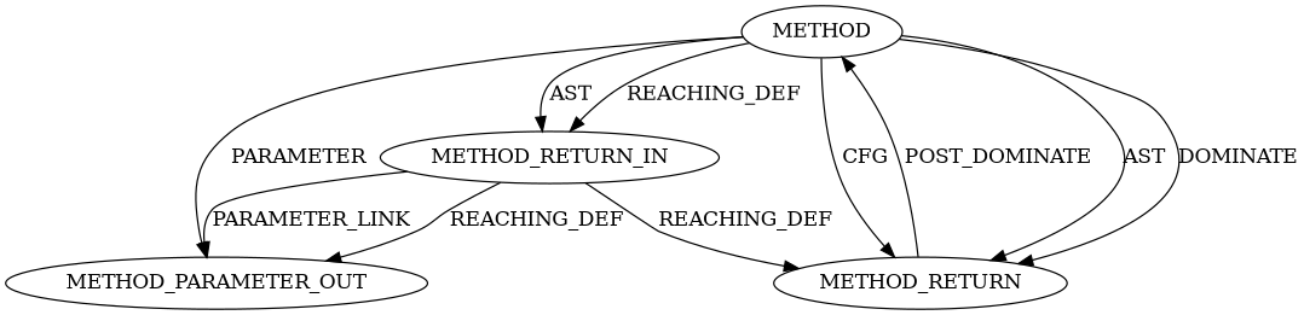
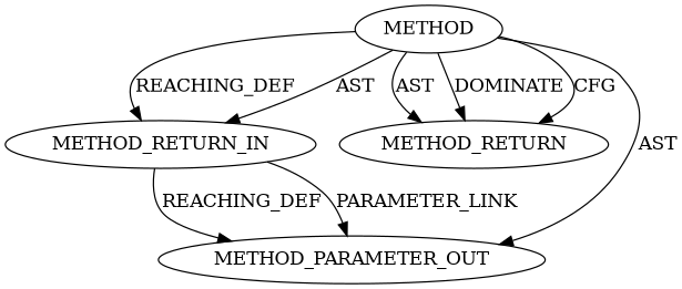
  digraph {
    node [CODE=p1 NAME=p1 ORDER=1 EVALUATION_STRATEGY=BY_VALUE TYPE_FULL_NAME=ANY]
    n1 [AST_PARENT_FULL_NAME="<global>" AST_PARENT_TYPE=NAMESPACE_BLOCK CODE="<empty>" FILENAME="<empty>" FULL_NAME="<operator>.addressOf" IS_EXTERNAL=true NAME="<operator>.addressOf" ORDER=0 label=METHOD EVALUATION_STRATEGY="" TYPE_FULL_NAME=""]
    n2 [INDEX=1 IS_VARIADIC=false label=METHOD_RETURN_IN]
    n3 [CODE=RET ORDER=2 label=METHOD_RETURN NAME=""]
    n4 [INDEX=1 IS_VARIADIC=false label=METHOD_PARAMETER_OUT]
    n1 -> n2 [label=REACHING_DEF]
    n1 -> n2 [label=AST]
    n1 -> n3 [label=AST]
    n1 -> n3 [label=DOMINATE]
    n1 -> n3 [label=CFG]
-   n1 -> n4 [label=PARAMETER]
-   n2 -> n3 [VARIABLE=p1 label=REACHING_DEF]
+   n1 -> n4 [label=AST]
    n2 -> n4 [VARIABLE=p1 label=REACHING_DEF]
    n2 -> n4 [label=PARAMETER_LINK]
-   n3 -> n1 [label=POST_DOMINATE]
  }
